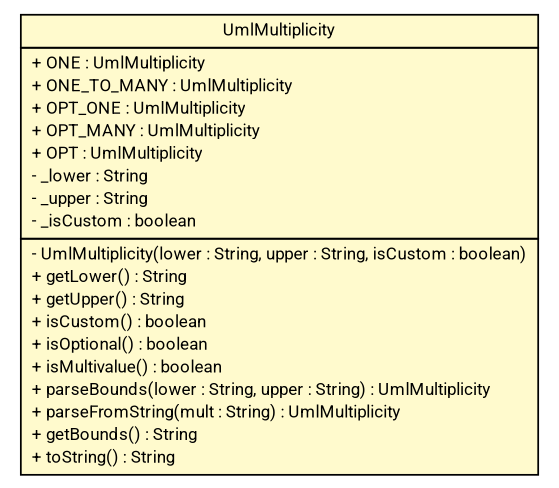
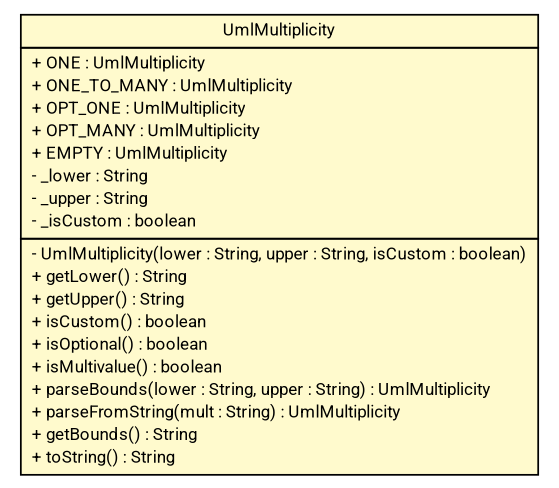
  digraph {
    nodesep=0.25
    ranksep=0.5
    fontname=Roboto
-   n1 [fontcolor=black fontname=Roboto fontsize=10.0 label=<<table title="org.tanjakostic.jcleancim.model.UmlMultiplicity" border="0" cellborder="1" cellspacing="0" cellpadding="2" port="p" bgcolor="lemonChiffon" href="./UmlMultiplicity.html"> 		<tr><td><table border="0" cellspacing="0" cellpadding="1"> <tr><td align="center" balign="center"> UmlMultiplicity </td></tr> 		</table></td></tr> 		<tr><td><table border="0" cellspacing="0" cellpadding="1"> <tr><td align="left" balign="left"> + ONE : UmlMultiplicity </td></tr> <tr><td align="left" balign="left"> + ONE_TO_MANY : UmlMultiplicity </td></tr> <tr><td align="left" balign="left"> + OPT_ONE : UmlMultiplicity </td></tr> <tr><td align="left" balign="left"> + OPT_MANY : UmlMultiplicity </td></tr> <tr><td align="left" balign="left"> + OPT : UmlMultiplicity </td></tr> <tr><td align="left" balign="left"> - _lower : String </td></tr> <tr><td align="left" balign="left"> - _upper : String </td></tr> <tr><td align="left" balign="left"> - _isCustom : boolean </td></tr> 		</table></td></tr> 		<tr><td><table border="0" cellspacing="0" cellpadding="1"> <tr><td align="left" balign="left"> - UmlMultiplicity(lower : String, upper : String, isCustom : boolean) </td></tr> <tr><td align="left" balign="left"> + getLower() : String </td></tr> <tr><td align="left" balign="left"> + getUpper() : String </td></tr> <tr><td align="left" balign="left"> + isCustom() : boolean </td></tr> <tr><td align="left" balign="left"> + isOptional() : boolean </td></tr> <tr><td align="left" balign="left"> + isMultivalue() : boolean </td></tr> <tr><td align="left" balign="left"> + parseBounds(lower : String, upper : String) : UmlMultiplicity </td></tr> <tr><td align="left" balign="left"> + parseFromString(mult : String) : UmlMultiplicity </td></tr> <tr><td align="left" balign="left"> + getBounds() : String </td></tr> <tr><td align="left" balign="left"> + toString() : String </td></tr> 		</table></td></tr> 		</table>> shape=plaintext]
+   n1 [fontcolor=black fontname=Roboto fontsize=10.0 label=<<table title="org.tanjakostic.jcleancim.model.UmlMultiplicity" border="0" cellborder="1" cellspacing="0" cellpadding="2" port="p" bgcolor="lemonChiffon" href="./UmlMultiplicity.html"> 		<tr><td><table border="0" cellspacing="0" cellpadding="1"> <tr><td align="center" balign="center"> UmlMultiplicity </td></tr> 		</table></td></tr> 		<tr><td><table border="0" cellspacing="0" cellpadding="1"> <tr><td align="left" balign="left"> + ONE : UmlMultiplicity </td></tr> <tr><td align="left" balign="left"> + ONE_TO_MANY : UmlMultiplicity </td></tr> <tr><td align="left" balign="left"> + OPT_ONE : UmlMultiplicity </td></tr> <tr><td align="left" balign="left"> + OPT_MANY : UmlMultiplicity </td></tr> <tr><td align="left" balign="left"> + EMPTY : UmlMultiplicity </td></tr> <tr><td align="left" balign="left"> - _lower : String </td></tr> <tr><td align="left" balign="left"> - _upper : String </td></tr> <tr><td align="left" balign="left"> - _isCustom : boolean </td></tr> 		</table></td></tr> 		<tr><td><table border="0" cellspacing="0" cellpadding="1"> <tr><td align="left" balign="left"> - UmlMultiplicity(lower : String, upper : String, isCustom : boolean) </td></tr> <tr><td align="left" balign="left"> + getLower() : String </td></tr> <tr><td align="left" balign="left"> + getUpper() : String </td></tr> <tr><td align="left" balign="left"> + isCustom() : boolean </td></tr> <tr><td align="left" balign="left"> + isOptional() : boolean </td></tr> <tr><td align="left" balign="left"> + isMultivalue() : boolean </td></tr> <tr><td align="left" balign="left"> + parseBounds(lower : String, upper : String) : UmlMultiplicity </td></tr> <tr><td align="left" balign="left"> + parseFromString(mult : String) : UmlMultiplicity </td></tr> <tr><td align="left" balign="left"> + getBounds() : String </td></tr> <tr><td align="left" balign="left"> + toString() : String </td></tr> 		</table></td></tr> 		</table>> shape=plaintext]
  }
